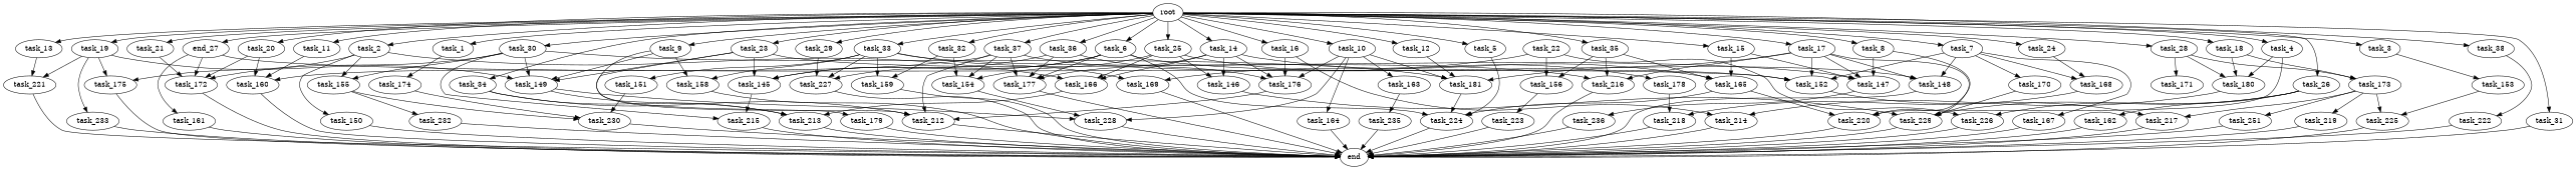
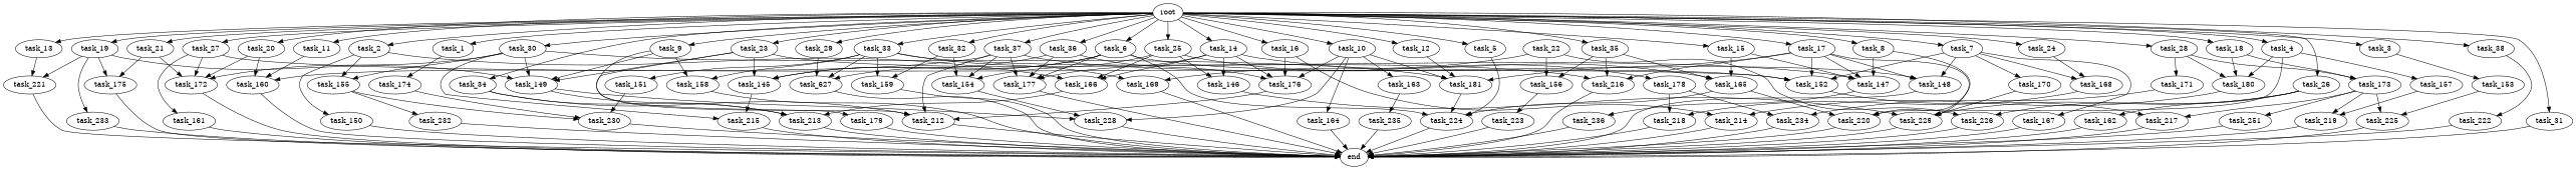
  digraph {
    root
    task_11
    task_2
    task_21
    task_23
    task_35
    task_33
    task_14
    task_3
    task_28
    task_9
    task_38
    task_5
    task_30
-   task_27 [label=end_27]
+   task_27
    task_29
    task_34
    task_8
    task_15
    task_24
    task_31
    task_12
    task_32
    task_10
    task_1
    task_20
    task_4
    task_13
    task_36
    task_16
    task_37
    task_18
    task_26
    task_25
    task_19
    task_17
    task_6
    task_7
    task_160
    task_150
    task_166
    task_155
    task_172
    task_175
    task_145
    task_216
    task_179
    task_149
    task_165
    task_156
    task_147
    task_158
    task_169
-   task_227
+   task_227 [label=task_627]
    task_151
    task_159
    task_176
    task_146
    task_177
    task_153
    task_173
    task_171
    task_180
    task_212
    task_222
    task_224
    task_215
    task_181
    task_152
    task_161
    task_213
    task_220
    task_168
    end
    task_154
    task_164
    task_228
    task_163
    task_174
+   task_157
    task_221
    task_214
    task_162
    task_226
    task_229
    task_178
    task_233
    task_22
    task_148
    task_167
    task_170
+   task_234
    task_232
    task_230
    task_223
    task_236
    task_217
    n98 [label=task_251]
    task_219
    task_225
    task_218
    task_235
    root -> task_11
    root -> task_2
    root -> task_21
    root -> task_23
    root -> task_35
    root -> task_33
    root -> task_14
    root -> task_3
    root -> task_28
    root -> task_9
    root -> task_38
    root -> task_5
    root -> task_30
    root -> task_27
    root -> task_29
    root -> task_34
    root -> task_8
    root -> task_15
    root -> task_24
    root -> task_31
    root -> task_12
    root -> task_32
    root -> task_10
    root -> task_1
    root -> task_20
    root -> task_4
    root -> task_13
    root -> task_36
    root -> task_16
    root -> task_37
    root -> task_18
    root -> task_26
    root -> task_25
    root -> task_19
    root -> task_17
    root -> task_6
    root -> task_7
    task_11 -> task_160
    task_2 -> task_150
    task_2 -> task_166
    task_2 -> task_155
    task_21 -> task_172
-   task_2 -> task_175
+   task_21 -> task_175
    task_23 -> task_145
    task_23 -> task_216
    task_23 -> task_179
    task_23 -> task_149
    task_35 -> task_216
    task_35 -> task_165
    task_35 -> task_156
    task_33 -> task_147
    task_33 -> task_158
    task_33 -> task_169
    task_33 -> task_227
    task_33 -> task_151
    task_33 -> task_159
    task_14 -> task_166
    task_14 -> task_165
    task_14 -> task_176
    task_14 -> task_146
    task_14 -> task_177
    task_3 -> task_153
    task_28 -> task_173
    task_28 -> task_171
    task_28 -> task_180
    task_9 -> task_149
    task_9 -> task_158
    task_9 -> task_212
    task_38 -> task_222
    task_5 -> task_224
    task_30 -> task_155
    task_30 -> task_172
    task_30 -> task_149
    task_30 -> task_215
    task_30 -> task_181
    task_27 -> task_172
    task_27 -> task_152
    task_27 -> task_161
    task_29 -> task_227
    task_34 -> task_212
    task_34 -> task_213
    task_8 -> task_147
    task_8 -> task_220
    task_15 -> task_165
    task_15 -> task_147
    task_24 -> task_168
    task_31 -> end
    task_12 -> task_181
    task_32 -> task_159
    task_32 -> task_154
    task_10 -> task_176
    task_10 -> task_181
    task_10 -> task_164
    task_10 -> task_228
    task_10 -> task_163
    task_1 -> task_174
    task_20 -> task_160
    task_20 -> task_172
    task_4 -> task_180
    task_4 -> task_220
+   task_4 -> task_157
    task_13 -> task_221
    task_36 -> task_145
    task_36 -> task_176
    task_36 -> task_177
    task_16 -> task_176
    task_16 -> task_214
    task_37 -> task_160
    task_37 -> task_177
    task_37 -> task_212
    task_37 -> task_152
    task_37 -> task_154
    task_18 -> task_173
    task_18 -> task_180
    task_26 -> task_162
    task_26 -> task_226
    task_26 -> task_229
    task_25 -> task_166
    task_25 -> task_146
    task_25 -> task_154
    task_25 -> task_178
    task_19 -> task_175
    task_19 -> task_149
    task_19 -> task_221
    task_19 -> task_233
    task_17 -> task_216
    task_17 -> task_147
    task_17 -> task_181
    task_17 -> task_152
    task_17 -> task_229
    task_17 -> task_148
    task_6 -> task_145
    task_6 -> task_227
    task_6 -> task_177
    task_6 -> task_224
    task_6 -> task_148
    task_7 -> task_152
    task_7 -> task_168
    task_7 -> task_148
    task_7 -> task_167
    task_7 -> task_170
    task_160 -> end
    task_150 -> end
    task_166 -> task_213
    task_155 -> task_232
    task_155 -> task_230
    task_172 -> end
    task_175 -> end
    task_145 -> task_215
    task_216 -> end
    task_179 -> end
    task_149 -> task_213
    task_149 -> task_228
    task_165 -> task_224
    task_165 -> task_220
    task_156 -> task_223
    task_147 -> task_236
    task_158 -> end
    task_169 -> end
    task_227 -> end
    task_151 -> task_230
    task_159 -> end
    task_176 -> task_212
    task_146 -> task_229
    task_177 -> end
    task_153 -> task_225
    task_173 -> task_217
    task_173 -> n98
    task_173 -> task_219
    task_173 -> task_225
+   task_171 -> task_234
    task_180 -> task_214
    task_212 -> end
    task_222 -> end
    task_224 -> end
    task_215 -> end
    task_181 -> task_224
    task_152 -> task_217
    task_161 -> end
    task_213 -> end
    task_220 -> end
    task_168 -> task_218
    task_154 -> task_228
    task_164 -> end
    task_228 -> end
    task_163 -> task_235
    task_174 -> task_230
+   task_157 -> task_219
    task_221 -> end
    task_214 -> end
    task_162 -> end
    task_226 -> end
    task_229 -> end
+   task_178 -> task_234
    task_178 -> task_218
    task_233 -> end
    task_22 -> task_156
    task_22 -> task_169
    task_22 -> task_226
    task_148 -> end
    task_167 -> end
    task_170 -> task_229
+   task_234 -> end
    task_232 -> end
    task_230 -> end
    task_223 -> end
    task_236 -> end
    task_217 -> end
    n98 -> end
    task_219 -> end
    task_225 -> end
    task_218 -> end
    task_235 -> end
  }
